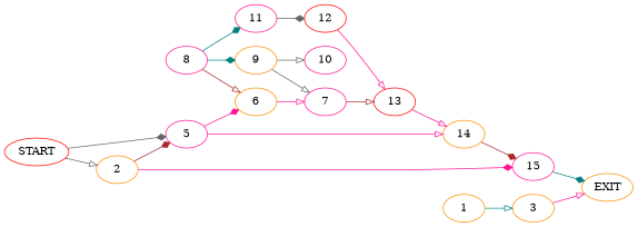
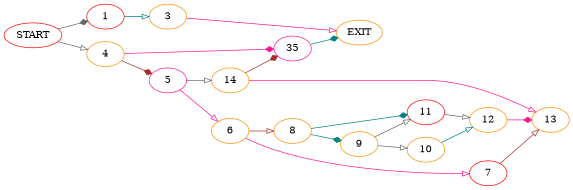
  digraph {
    rankdir=LR
    node [color=darkorange]
    edge [arrowhead=onormal color=gray40]
    n1 [color=red label=START]
-   1
-   4 [label=2]
+   1 [color=red]
+   4
    3
    5 [color=deeppink]
-   15 [color=deeppink]
+   15 [color=deeppink label=35]
    n7 [label=EXIT]
    6
    14
-   7 [color=deeppink]
-   8 [color=deeppink]
-   13 [color=red]
+   7 [color=red]
+   8
+   13
    9
-   11 [color=deeppink]
-   10 [color=deeppink]
-   12 [color=red]
-   n1 -> 5 [arrowhead=diamond]
+   11 [color=red]
+   10
+   12
+   n1 -> 1 [arrowhead=diamond]
    n1 -> 4
    1 -> 3 [color=teal]
    4 -> 5 [arrowhead=diamond color=brown]
    4 -> 15 [arrowhead=diamond color=deeppink]
    3 -> n7 [color=deeppink]
-   5 -> 6 [arrowhead=diamond color=deeppink]
-   5 -> 14 [color=deeppink]
+   5 -> 6 [color=deeppink]
+   5 -> 14
    15 -> n7 [arrowhead=diamond color=teal]
    6 -> 7 [color=deeppink]
-   8 -> 6 [color=brown]
+   6 -> 8 [color=brown]
    14 -> 15 [arrowhead=diamond color=brown]
    7 -> 13 [color=brown]
    8 -> 9 [arrowhead=diamond color=teal]
    8 -> 11 [arrowhead=diamond color=teal]
-   13 -> 14 [color=deeppink]
-   9 -> 7
+   14 -> 13 [color=deeppink]
+   9 -> 11
    9 -> 10
-   11 -> 12 [arrowhead=diamond]
-   12 -> 13 [color=deeppink]
+   11 -> 12
+   10 -> 12 [color=teal]
+   12 -> 13 [arrowhead=diamond color=deeppink]
  }
